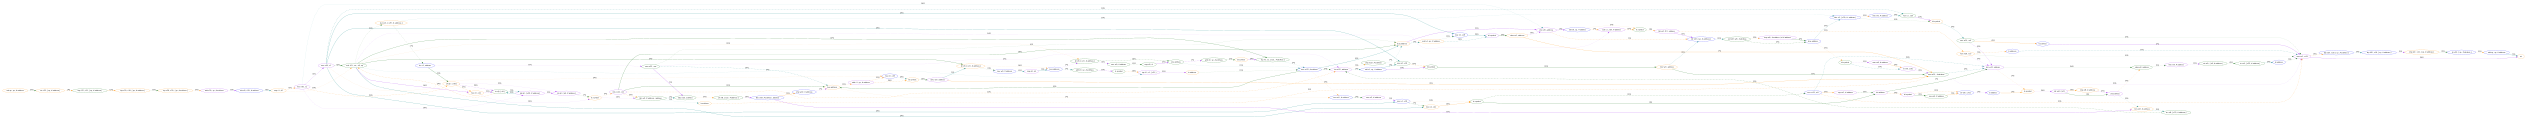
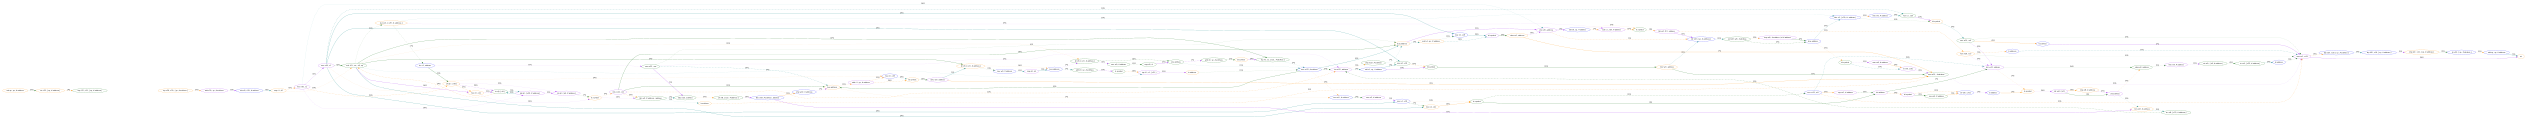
  digraph {
    fontname=Nunito
    rankdir=LR
    node [color=darkgreen fontname=Nunito]
    edge [color=darkorange fontname=Nunito style=dotted]
    n1 [color=darkorange label="sub sp , sp , # address"]
    n2 [color=darkorange label="str x23 , [ sp , # address ]"]
    n3 [label="stp x22 , x21 , [ sp , # address ]"]
-   n4 [color=darkorange label="stp x20 , x19 , [ sp , # address ]"]
    n5 [color=darkorange label="stp x29 , x30 , [ sp , # address ]"]
    n6 [color=purple label="add x29 , sp , # address"]
    n7 [color=blue label="sub x8 , x29 , # address"]
    n8 [color=darkorange label="cmp x1 , # 0"]
    n9 [color=purple label="mov x20 , x1"]
    n10 [label="csel x21 , xzr , x8 , eq"]
    n11 [color=purple label="mov x19 , x0"]
    n12 [color=darkorange label="ldr q0 , [ x20 ]"]
    n13 [color=purple label="ldr q0 , [ x20 , # address ]"]
    n14 [color=purple label="cbz x20 , address"]
    n15 [color=darkorange label="stur x21 , [ x29 , #- address ]"]
    n16 [color=darkorange label="mov x0 , x21"]
    n17 [color=darkorange label="mov x2 , x21"]
    n18 [color=darkorange label="ldr x8 , [ x21 , # address ]"]
    n19 [label="ldr x8 , [ x21 , # address ]"]
    n20 [color=purple label="stp x0 , x1 , [ x21 ]"]
    n21 [label="stp x0 , x1 , [ x21 , # address ]"]
    n22 [label="mov x0 , x19"]
    n23 [color=blue label="mov x1 , x19"]
    n24 [color=blue label="mov x0 , x19"]
    n25 [color=blue label="mov x0 , x19"]
    n26 [label="mov x1 , x19"]
    n27 [label="str q0 , [ x8 ]"]
    n28 [color=purple label="str q0 , [ x8 , # address ]"]
    n29 [color=blue label="ldr w8 , [ sp , # address ]"]
    n30 [color=blue label="add x0 , sp , # address"]
    n31 [label="bl symbol"]
    n32 [label="bl symbol"]
    n33 [color=darkorange label="bl symbol"]
    n34 [color=purple label="bl symbol"]
    n35 [color=darkorange label="bl symbol"]
    n36 [color=blue label="cbz x1 , address"]
    n37 [color=blue label="ldur x2 , [ x29 , #- address ]"]
    n38 [color=purple label="sub x1 , x29 , # address"]
    n39 [color=darkorange label="bl symbol"]
    n40 [color=blue label="mov w9 , # address"]
    n41 [color=blue label="b.ne address"]
    n42 [label="mov w9 , # address"]
    n43 [label="b.ne address"]
    n44 [color=darkorange label="b address"]
    n45 [color=blue label="mov w22 , # address"]
    n46 [label="mov w22 , wzr"]
    n47 [color=blue label="mov w0 , # address"]
    n48 [label="bl symbol"]
    n49 [label="adrp x23 , address"]
    n50 [color=purple label="cbz w22 , address"]
    n51 [color=darkorange label="b.ne address"]
    n52 [color=darkorange label="b.eq address"]
    n53 [label="ldr w8 , [ x23 , # address ]"]
    n54 [color=blue label="add x1 , sp , # address"]
    n55 [label="cmp w22 , # address"]
    n56 [color=blue label="mov w0 , # address"]
    n57 [color=purple label="add x1 , sp , # address"]
    n58 [color=darkorange label="add x1 , sp , # address"]
    n59 [color=blue label="tbnz w8 , # address , address"]
    n60 [color=purple label="mov w22 , w0"]
    n61 [label="tbz w0 , # address , address"]
    n62 [color=darkorange label="b address"]
    n63 [label="mov w21 , # address"]
    n64 [color=purple label="cbz w21 , address"]
    n65 [color=purple label="mov w0 , w21"]
    n66 [color=darkorange label="mov w8 , # address"]
    n67 [label="str w8 , [ x23 , # address ]"]
    n68 [color=darkorange label="cbnz w0 , address"]
    n69 [color=blue label="cmp w22 , # address"]
    n70 [color=purple label="mov w3 , # address"]
    n71 [color=purple label="cbnz w0 , address"]
    n72 [label="adrp x8 , address"]
    n73 [color=darkorange label="bl symbol"]
    n74 [color=blue label="ldp x29 , x30 , [ sp , # address ]"]
    n75 [color=darkorange label=ret]
    n76 [label="and w8 , w8 , # address"]
    n77 [color=purple label="cmp w8 , # address , lsl # address"]
    n78 [color=blue label="b.ne address"]
    n79 [color=darkorange label="cbnz w0 , address"]
    n80 [color=blue label="mov w21 , w0"]
    n81 [color=purple label="b.lt address"]
    n82 [color=purple label="cmp w0 , # address"]
    n83 [color=purple label="bl symbol"]
    n84 [label="mov w8 , # address"]
    n85 [color=blue label="str w8 , [ x0 ]"]
    n86 [color=purple label="mov w9 , # address"]
    n87 [color=purple label="ldr w8 , [ x0 ]"]
    n88 [color=blue label="b address"]
    n89 [color=purple label="cmp x8 , x9"]
    n90 [label="add x0 , sp , # address"]
    n91 [color=blue label="ldp x20 , x19 , [ sp , # address ]"]
    n92 [label="bl symbol"]
    n93 [color=purple label="mov w8 , # address"]
    n94 [color=purple label="str w8 , [ x0 ]"]
    n95 [label="mov w21 , w0"]
    n96 [color=purple label="tbz w0 , # 0 , address"]
    n97 [label="str w9 , [ x8 , # address ]"]
    n98 [color=darkorange label="cmp w8 , # address"]
    n99 [color=purple label="b.ne address"]
    n100 [label="bl symbol"]
    n101 [label="cmp x8 , x9"]
    n102 [label="add x0 , sp , # address"]
    n103 [color=blue label="b address"]
    n104 [color=darkorange label="mov w29 , wzr"]
    n105 [color=blue label="b address"]
    n106 [label="str w9 , [ x23 , # address ]"]
    n107 [color=blue label="b address"]
    n108 [color=darkorange label="bl symbol"]
    n109 [color=darkorange label="ldp x22 , x21 , [ sp , # address ]"]
    n110 [color=blue label="ldr x23 , [ sp , # address ]"]
    n111 [color=blue label="add sp , sp , # address"]
    n1 -> n2 [color=darkgreen label=CFG]
    n2 -> n3 [label=CFG style=dashed]
-   n3 -> n4 [label=CFG style=solid]
-   n4 -> n5 [color=darkgreen label=CFG]
    n5 -> n6 [label=CFG]
    n6 -> n7 [color=purple label=CFG]
    n7 -> n8 [color=teal label=CFG style=dashed]
    n8 -> n9 [label=CFG style=dashed]
    n8 -> n10 [label=DFG]
    n9 -> n11 [color=purple label=CFG style=dashed]
    n9 -> n12 [label=DFG style=dashed]
    n9 -> n13 [color=purple label=DFG]
    n9 -> n14 [color=teal label=DFG]
    n10 -> n15 [color=darkgreen label=DFG]
    n10 -> n16 [color=purple label=DFG style=solid]
    n10 -> n17 [color=teal label=DFG style=solid]
    n10 -> n18 [color=darkgreen label=DFG style=solid]
    n10 -> n19 [label=DFG]
    n10 -> n20 [color=teal label=DFG]
    n10 -> n21 [color=darkgreen label=DFG style=solid]
    n11 -> n10 [color=darkgreen label=CFG style=dashed]
    n11 -> n22 [color=teal label=DFG style=solid]
    n11 -> n23 [color=teal label=DFG style=solid]
    n11 -> n24 [label=DFG]
    n11 -> n25 [color=teal label=DFG style=solid]
    n11 -> n26 [color=teal label=DFG style=dashed]
    n12 -> n16 [label=CFG style=dashed]
    n12 -> n27 [color=purple label=DFG style=dashed]
    n12 -> n28 [color=purple label=DFG]
    n13 -> n27 [color=teal label=DFG style=solid]
    n13 -> n28 [color=purple label=DFG]
    n14 -> n29 [label=CFG style=dashed]
    n14 -> n30 [color=purple label=CFG style=solid]
    n15 -> n36 [color=darkgreen label=CFG]
    n15 -> n37 [color=teal label=DFG]
-   n10 -> n38 [color=purple label=DFG]
+   n15 -> n38 [color=purple label=DFG]
    n16 -> n27 [color=purple label=CFG style=dashed]
    n16 -> n39 [color=purple label=DFG]
    n17 -> n32 [label=DFG style=solid]
    n18 -> n40 [color=darkgreen label=CFG]
    n18 -> n41 [label=DFG]
    n19 -> n42 [color=purple label=CFG]
    n19 -> n43 [color=darkgreen label=DFG style=dashed]
    n20 -> n44 [color=purple label=CFG style=solid]
    n21 -> n45 [color=teal label=CFG]
    n22 -> n31 [label=DFG style=dashed]
    n23 -> n17 [color=darkgreen label=CFG style=dashed]
    n23 -> n32 [label=DFG]
    n24 -> n33 [color=teal label=DFG]
    n25 -> n34 [color=teal label=DFG style=solid]
    n26 -> n35 [color=purple label=DFG style=solid]
    n27 -> n10 [label=DFG style=dashed]
    n27 -> n13 [color=teal label=CFG style=dashed]
    n28 -> n39 [color=darkgreen label=CFG]
    n29 -> n76 [color=teal label=DFG]
    n30 -> n38 [label=CFG style=dashed]
    n30 -> n48 [label=DFG]
    n31 -> n68 [color=darkgreen label=DFG style=solid]
    n32 -> n80 [color=darkgreen label=DFG style=dashed]
    n32 -> n81 [color=darkgreen label=DFG style=solid]
    n33 -> n71 [color=darkgreen label=DFG]
    n34 -> n79 [color=darkgreen label=DFG style=solid]
    n35 -> n95 [color=teal label=DFG style=dashed]
    n36 -> n12 [color=darkgreen label=CFG style=solid]
    n36 -> n46 [color=purple label=CFG]
    n37 -> n35 [color=darkgreen label=DFG]
    n37 -> n47 [label=CFG]
    n38 -> n48 [label=DFG style=dashed]
    n39 -> n60 [label=DFG]
    n39 -> n61 [color=purple label=DFG]
    n40 -> n89 [color=teal label=CFG]
    n41 -> n19 [color=purple label=CFG]
    n41 -> n90 [color=teal label=CFG]
    n42 -> n101 [color=darkgreen label=CFG style=dashed]
    n43 -> n45 [color=teal label=CFG]
    n43 -> n102 [color=purple label=CFG style=dashed]
    n44 -> n45 [color=darkgreen label=CFG]
    n45 -> n50 [color=darkgreen label=DFG style=dashed]
    n45 -> n51 [color=darkgreen label=DFG style=solid]
    n45 -> n52 [color=teal label=DFG style=solid]
    n45 -> n56 [label=CFG]
    n46 -> n49 [color=purple label=CFG style=solid]
    n46 -> n50 [color=purple label=DFG]
    n46 -> n51 [color=teal label=DFG style=dashed]
    n46 -> n52 [color=darkgreen label=DFG]
    n47 -> n26 [color=teal label=CFG]
    n48 -> n96 [label=DFG]
    n49 -> n53 [label=CFG]
    n50 -> n54 [color=teal label=CFG]
    n50 -> n55 [label=CFG]
    n51 -> n56 [label=CFG]
    n51 -> n57 [label=CFG]
    n52 -> n14 [color=purple label=CFG style=solid]
    n52 -> n58 [color=teal label=CFG style=dashed]
    n53 -> n59 [color=purple label=DFG]
    n54 -> n22 [color=teal label=CFG style=solid]
    n54 -> n31 [color=purple label=DFG style=solid]
    n55 -> n52 [color=teal label=CFG]
    n56 -> n70 [color=darkgreen label=CFG style=dashed]
    n57 -> n24 [label=CFG style=dashed]
    n57 -> n33 [label=DFG style=dashed]
    n58 -> n25 [color=darkgreen label=CFG]
    n58 -> n34 [color=teal label=DFG style=dashed]
    n59 -> n66 [color=purple label=CFG style=solid]
    n59 -> n69 [label=CFG style=solid]
    n60 -> n50 [label=DFG style=dashed]
    n60 -> n51 [color=darkgreen label=DFG style=solid]
    n60 -> n52 [color=darkgreen label=DFG style=solid]
    n60 -> n61 [label=CFG style=dashed]
    n61 -> n49 [color=teal label=CFG style=dashed]
    n61 -> n62 [color=teal label=CFG]
    n62 -> n63 [label=CFG style=dashed]
-   n63 -> n64 [color=teal label=DFG style=dashed]
    n63 -> n65 [color=purple label=DFG]
    n64 -> n72 [color=darkgreen label=DFG]
    n64 -> n73 [label=CFG]
    n65 -> n74 [label=CFG style=dashed]
    n65 -> n75 [color=purple label=DFG style=solid]
    n66 -> n67 [color=teal label=CFG style=dashed]
    n67 -> n50 [color=darkgreen label=CFG style=dashed]
    n68 -> n29 [color=teal label=CFG style=dashed]
    n68 -> n63 [color=darkgreen label=CFG style=solid]
    n69 -> n51 [color=purple label=CFG]
    n70 -> n23 [color=purple label=CFG]
    n71 -> n18 [color=teal label=CFG style=solid]
    n71 -> n63 [label=CFG style=solid]
    n72 -> n86 [color=darkgreen label=CFG]
    n73 -> n87 [color=purple label=DFG]
    n74 -> n91 [color=teal label=CFG]
    n76 -> n77 [label=CFG]
    n76 -> n78 [color=darkgreen label=DFG style=dashed]
    n77 -> n78 [color=darkgreen label=CFG style=solid]
    n78 -> n37 [color=teal label=CFG style=dashed]
    n78 -> n92 [label=CFG]
    n79 -> n14 [color=purple label=CFG style=dashed]
    n79 -> n63 [label=CFG style=solid]
    n80 -> n64 [color=teal label=DFG style=dashed]
    n80 -> n65 [label=DFG style=dashed]
    n80 -> n82 [label=CFG style=solid]
    n81 -> n64 [color=darkgreen label=CFG style=solid]
    n81 -> n83 [label=CFG style=dashed]
    n82 -> n81 [color=darkgreen label=CFG style=dashed]
    n83 -> n84 [color=darkgreen label=CFG style=solid]
    n83 -> n85 [label=DFG style=dashed]
    n84 -> n85 [label=CFG style=solid]
    n85 -> n88 [color=purple label=CFG]
    n86 -> n97 [color=purple label=CFG]
    n87 -> n98 [label=CFG style=solid]
    n87 -> n99 [color=darkgreen label=DFG style=solid]
    n88 -> n73 [label=CFG style=solid]
    n89 -> n41 [color=teal label=CFG style=solid]
    n90 -> n100 [color=purple label=DFG style=dashed]
    n91 -> n109 [color=purple label=CFG]
    n92 -> n93 [color=purple label=CFG style=dashed]
    n92 -> n94 [color=teal label=DFG style=dashed]
    n93 -> n94 [label=CFG style=solid]
    n94 -> n63 [color=purple label=CFG]
    n95 -> n64 [color=purple label=DFG style=dashed]
    n95 -> n65 [color=darkgreen label=DFG]
    n95 -> n103 [label=CFG style=solid]
    n96 -> n29 [color=purple label=CFG style=solid]
    n96 -> n104 [label=CFG style=dashed]
    n97 -> n106 [color=darkgreen label=CFG style=dashed]
    n98 -> n99 [color=purple label=CFG style=dashed]
    n99 -> n66 [color=teal label=CFG]
    n99 -> n72 [label=CFG]
    n100 -> n20 [label=DFG style=dashed]
    n101 -> n43 [color=purple label=CFG style=solid]
    n102 -> n108 [color=darkgreen label=DFG]
    n103 -> n65 [color=purple label=CFG style=solid]
    n104 -> n64 [color=purple label=DFG]
    n104 -> n65 [color=darkgreen label=DFG]
    n104 -> n105 [label=CFG style=dashed]
    n105 -> n65 [color=teal label=CFG style=dashed]
    n106 -> n107 [color=teal label=CFG style=dashed]
    n107 -> n65 [color=darkgreen label=CFG]
    n108 -> n21 [color=purple label=DFG style=solid]
    n109 -> n110 [color=darkgreen label=CFG]
    n110 -> n111 [label=CFG]
    n111 -> n75 [color=teal label=CFG style=solid]
  }
